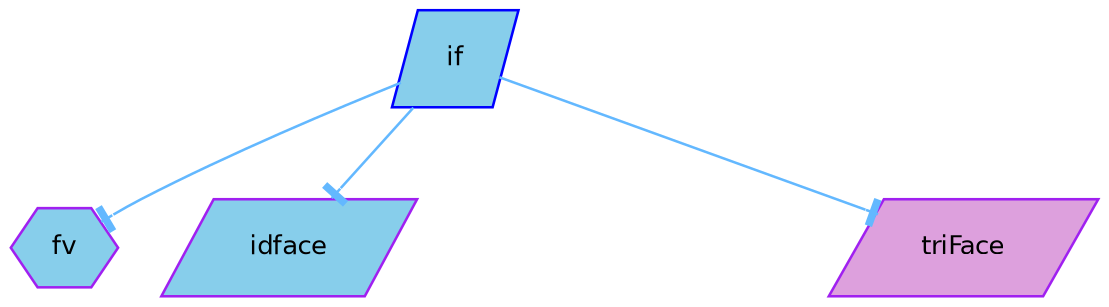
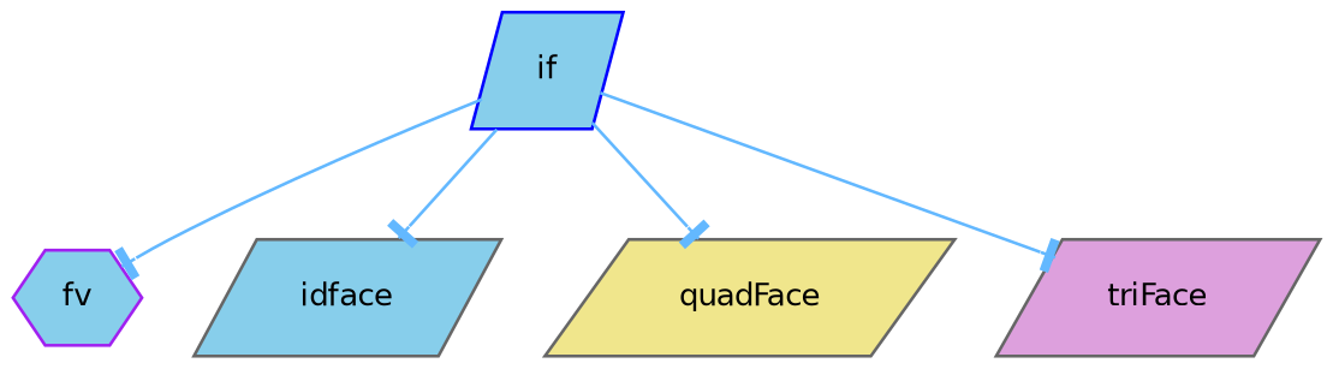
  digraph {
    rankdir=TB
    node [color=purple fillcolor=skyblue fontname=Helvetica fontsize=10 shape=parallelogram style=filled]
    edge [arrowhead=tee color=steelblue1 fontname=Helvetica fontsize=10 labelfontname=Helvetica labelfontsize=10 style=solid]
    n1 [color=blue fontcolor=black height=0.2 label=if width=0.4]
    n2 [height=0.2 label=fv shape=hexagon width=0.4]
-   n3 [height=0.2 label=idface width=0.4]
-   n5 [fillcolor=plum height=0.2 label=triFace width=0.4]
+   n3 [color=gray40 height=0.2 label=idface width=0.4]
+   n4 [color=gray40 fillcolor=khaki height=0.2 label=quadFace width=0.4]
+   n5 [color=gray40 fillcolor=plum height=0.2 label=triFace width=0.4]
    n1 -> n2
    n1 -> n3
+   n1 -> n4
    n1 -> n5
  }
